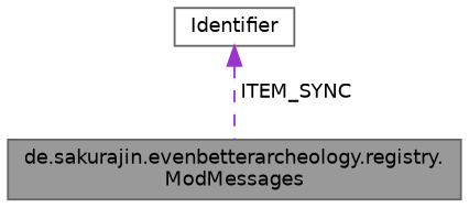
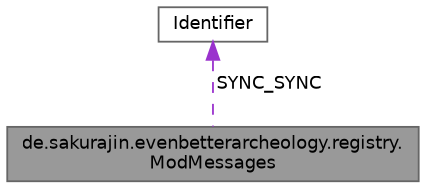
  digraph {
    node [color=gray40 fontname=Helvetica fontsize=10 shape=box style=filled]
    n1 [fillcolor=grey60 fontcolor=black height=0.2 label="de.sakurajin.evenbetterarcheology.registry.\lModMessages" width=0.4]
    n2 [fillcolor=white height=0.2 label=Identifier width=0.4]
-   n2 -> n1 [color=darkorchid3 dir=back fontname=Helvetica fontsize=10 label=" ITEM_SYNC" labelfontname=Helvetica labelfontsize=10 style=dashed]
+   n2 -> n1 [color=darkorchid3 dir=back fontname=Helvetica fontsize=10 label=" SYNC_SYNC" labelfontname=Helvetica labelfontsize=10 style=dashed]
  }
